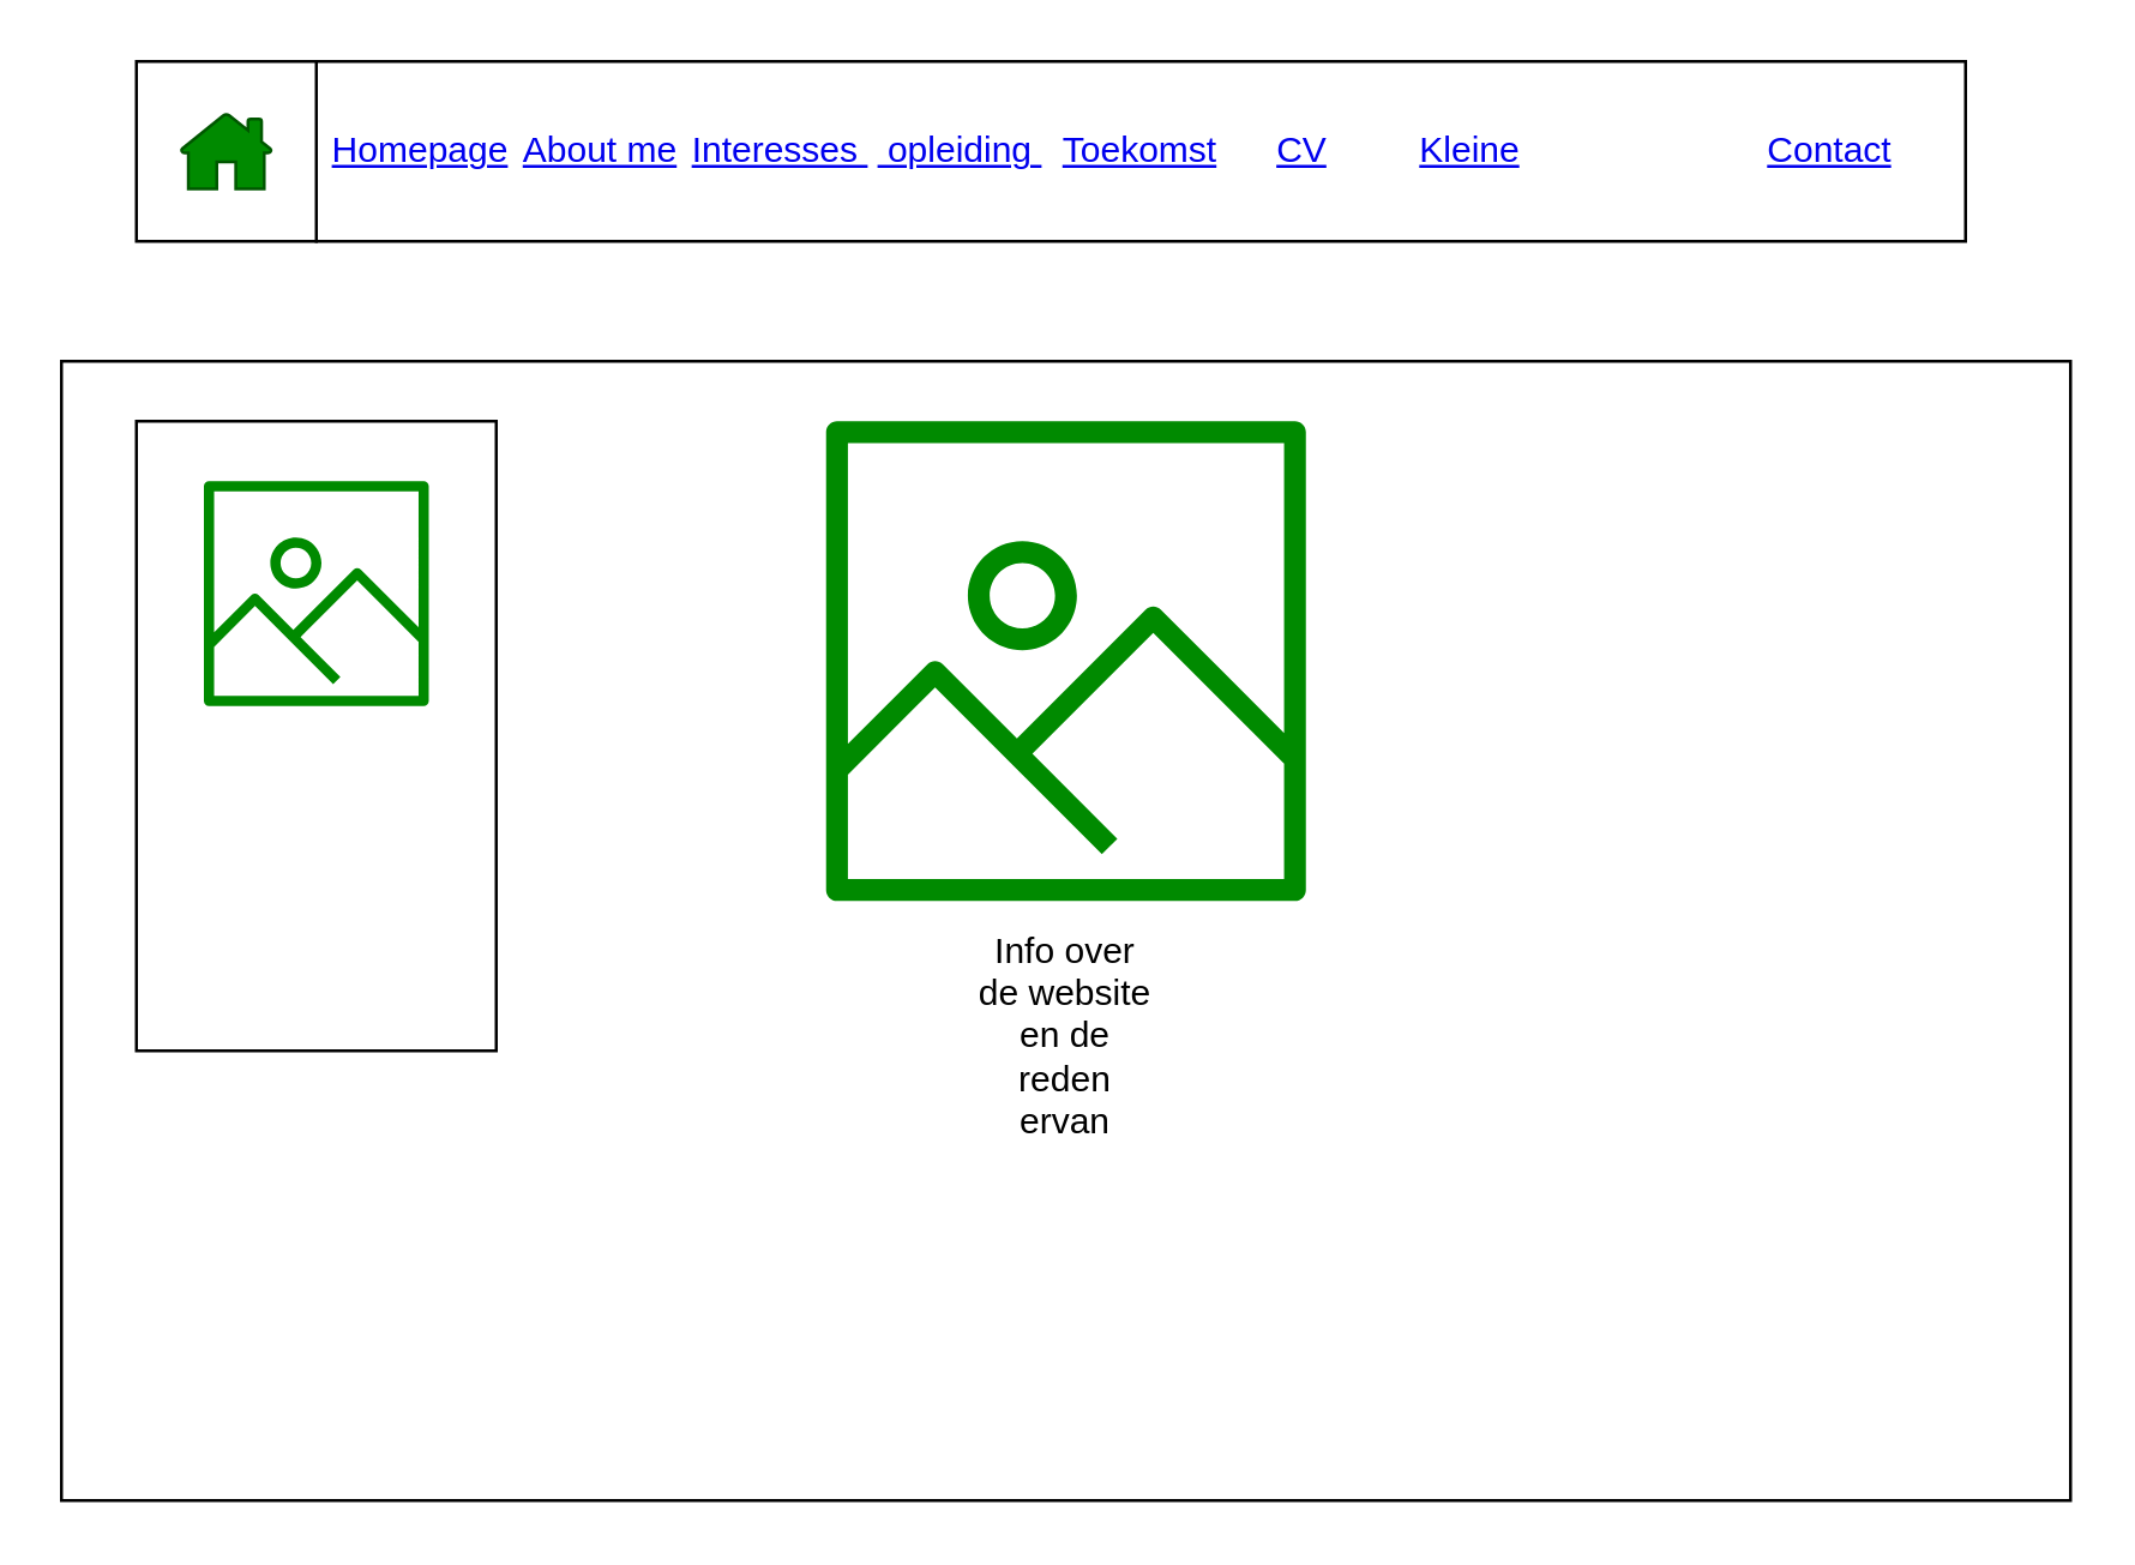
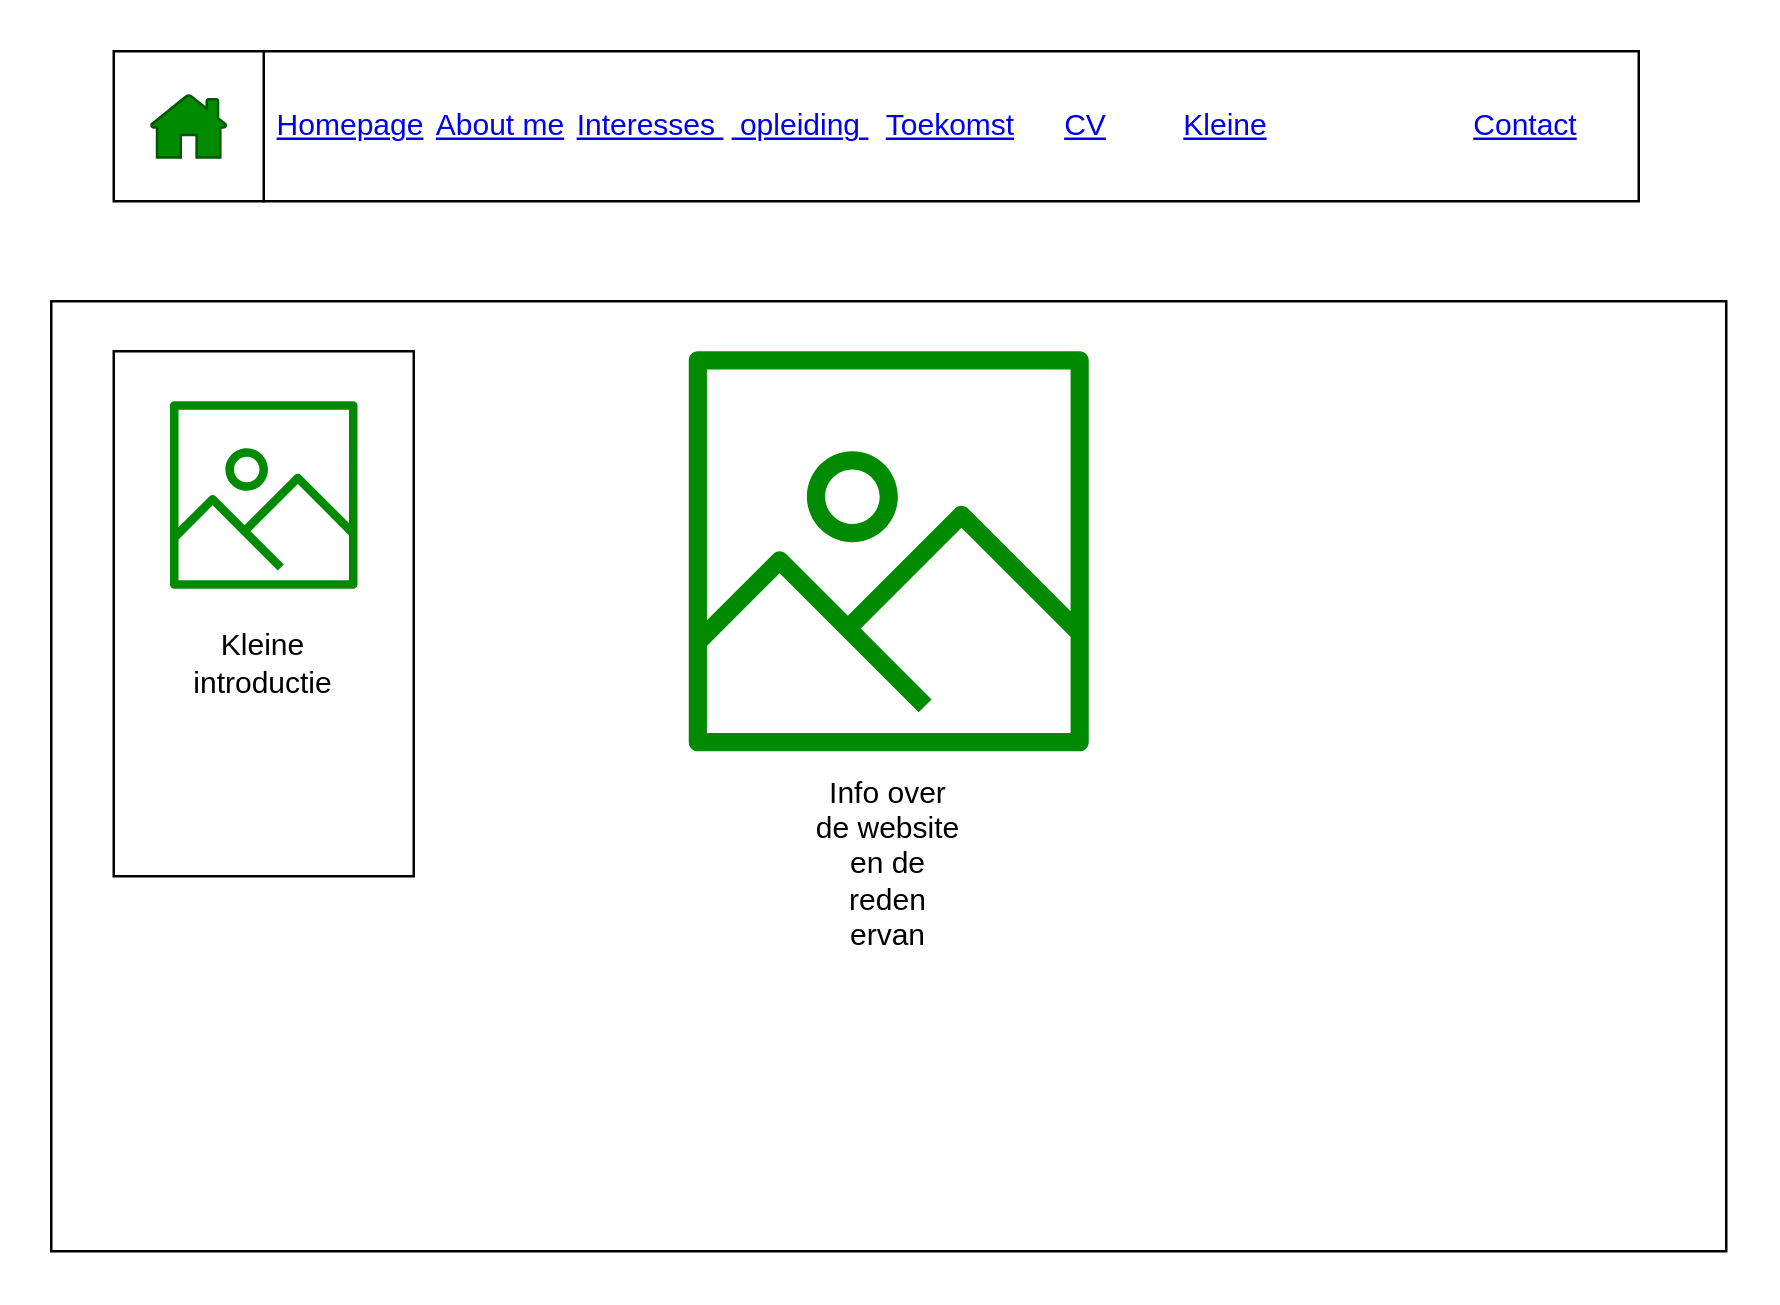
  <mxCell id="0" />
  <mxCell id="1" parent="0" />
  <mxCell id="2" value="" style="rounded=0;whiteSpace=wrap;html=1;" parent="1" vertex="1"><mxGeometry x="105" y="20" width="550" height="60" as="geometry" /></mxCell>
  <mxCell id="3" value="About me" style="text;html=1;strokeColor=none;fillColor=none;whiteSpace=wrap;align=center;verticalAlign=middle;fontColor=#0000EE;fontStyle=4;" parent="1" vertex="1"><mxGeometry x="170" y="30" width="60" height="40" as="geometry" /></mxCell>
  <mxCell id="4" value="Interesses&amp;nbsp;" style="text;html=1;strokeColor=none;fillColor=none;whiteSpace=wrap;align=center;verticalAlign=middle;fontColor=#0000EE;fontStyle=4;" parent="1" vertex="1"><mxGeometry x="230" y="30" width="60" height="40" as="geometry" /></mxCell>
  <mxCell id="5" value="&amp;nbsp;opleiding&amp;nbsp;" style="text;html=1;strokeColor=none;fillColor=none;whiteSpace=wrap;align=center;verticalAlign=middle;fontColor=#0000EE;fontStyle=4;" parent="1" vertex="1"><mxGeometry x="290" y="35" width="60" height="30" as="geometry" /></mxCell>
  <mxCell id="6" value="Contact" style="text;html=1;strokeColor=none;fillColor=none;whiteSpace=wrap;align=center;verticalAlign=middle;fontColor=#0000EE;fontStyle=4;" parent="1" vertex="1"><mxGeometry x="580" y="30" width="60" height="40" as="geometry" /></mxCell>
  <mxCell id="7" value="Kleine" style="text;html=1;strokeColor=none;fillColor=none;whiteSpace=wrap;align=center;verticalAlign=middle;fontColor=#0000EE;fontStyle=4;" parent="1" vertex="1"><mxGeometry x="460" y="30" width="60" height="40" as="geometry" /></mxCell>
  <mxCell id="8" value="CV" style="text;html=1;strokeColor=none;fillColor=none;whiteSpace=wrap;align=center;verticalAlign=middle;fontColor=#0000EE;fontStyle=4;" parent="1" vertex="1"><mxGeometry x="404" y="30" width="60" height="40" as="geometry" /></mxCell>
  <mxCell id="9" value="Toekomst" style="text;html=1;strokeColor=none;fillColor=none;whiteSpace=wrap;align=center;verticalAlign=middle;fontColor=#0000EE;fontStyle=4;" parent="1" vertex="1"><mxGeometry x="350" y="30" width="60" height="40" as="geometry" /></mxCell>
  <mxCell id="10" value="" style="whiteSpace=wrap;html=1;aspect=fixed;" parent="1" vertex="1"><mxGeometry x="45" y="20" width="60" height="60" as="geometry" /></mxCell>
  <mxCell id="11" value="" style="rounded=0;whiteSpace=wrap;html=1;" parent="1" vertex="1"><mxGeometry x="20" y="120" width="670" height="380" as="geometry" /></mxCell>
  <mxCell id="12" value="" style="sketch=0;outlineConnect=0;dashed=0;verticalLabelPosition=bottom;verticalAlign=top;align=center;html=1;fontSize=12;fontStyle=0;aspect=fixed;pointerEvents=1;shape=mxgraph.aws4.container_registry_image;fillColor=#008a00;strokeColor=#005700;fontColor=#ffffff;" parent="1" vertex="1"><mxGeometry x="275" y="140" width="160" height="160" as="geometry" /></mxCell>
  <mxCell id="13" value="Info over de website en de reden ervan" style="text;html=1;strokeColor=none;fillColor=none;align=center;verticalAlign=middle;whiteSpace=wrap;rounded=0;" parent="1" vertex="1"><mxGeometry x="325" y="330" width="60" height="30" as="geometry" /></mxCell>
  <mxCell id="14" value="" style="rounded=0;whiteSpace=wrap;html=1;" parent="1" vertex="1"><mxGeometry x="45" y="140" width="120" height="210" as="geometry" /></mxCell>
  <mxCell id="15" value="" style="sketch=0;pointerEvents=1;shadow=0;dashed=0;html=1;strokeColor=#005700;labelPosition=center;verticalLabelPosition=bottom;verticalAlign=top;outlineConnect=0;align=center;shape=mxgraph.office.concepts.home;fillColor=#008a00;fontColor=#ffffff;" parent="1" vertex="1"><mxGeometry x="59.75" y="37.5" width="30.5" height="25" as="geometry" /></mxCell>
  <mxCell id="16" value="Homepage" style="text;html=1;strokeColor=none;fillColor=none;whiteSpace=wrap;align=center;verticalAlign=middle;fontColor=#0000EE;fontStyle=4;" parent="1" vertex="1"><mxGeometry x="110" y="30" width="60" height="40" as="geometry" /></mxCell>
+ <mxCell id="17" value="Kleine introductie" style="text;html=1;strokeColor=none;fillColor=none;align=center;verticalAlign=middle;whiteSpace=wrap;rounded=0;" vertex="1" parent="1"><mxGeometry x="75" y="250" width="60" height="30" as="geometry" /></mxCell>
  <mxCell id="18" value="" style="sketch=0;outlineConnect=0;dashed=0;verticalLabelPosition=bottom;verticalAlign=top;align=center;html=1;fontSize=12;fontStyle=0;aspect=fixed;pointerEvents=1;shape=mxgraph.aws4.container_registry_image;fillColor=#008a00;strokeColor=#005700;fontColor=#ffffff;" vertex="1" parent="1"><mxGeometry x="67.5" y="160" width="75" height="75" as="geometry" /></mxCell>
